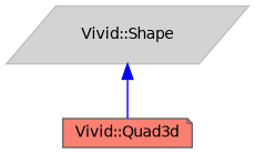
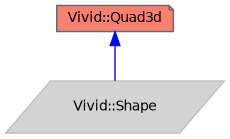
  digraph {
    node [fontname=Helvetica fontsize=10 style=filled]
    n1 [color=gray40 fillcolor=salmon fontcolor=black height=0.2 label="Vivid::Quad3d" shape=note width=0.4]
    n2 [color=grey75 fillcolor=lightgrey height=0.2 label="Vivid::Shape" shape=parallelogram width=0.4]
-   n2 -> n1 [color=blue dir=back fontname=Helvetica fontsize=10 labelfontname=Helvetica labelfontsize=10 style=solid]
+   n1 -> n2 [color=blue dir=back fontname=Helvetica fontsize=10 labelfontname=Helvetica labelfontsize=10 style=solid]
  }
